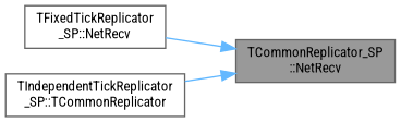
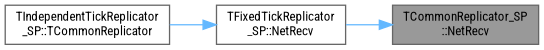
  digraph {
    fontname="Roboto Condensed"
    rankdir=RL
    node [color=grey40 fillcolor=white fontname="Roboto Condensed" fontsize=10 shape=box style=filled]
    edge [color=steelblue1 dir=back fontname="Roboto Condensed" fontsize=10 labelfontname=Helvetica labelfontsize=10 style=solid]
    n1 [color=gray40 fillcolor=grey60 fontcolor=black height=0.2 label="TCommonReplicator_SP\l::NetRecv" width=0.4]
    n2 [height=0.2 label="TFixedTickReplicator\l_SP::NetRecv" width=0.4]
    n3 [height=0.2 label="TIndependentTickReplicator\l_SP::TCommonReplicator" width=0.4]
    n1 -> n2
-   n1 -> n3
+   n2 -> n3
  }
